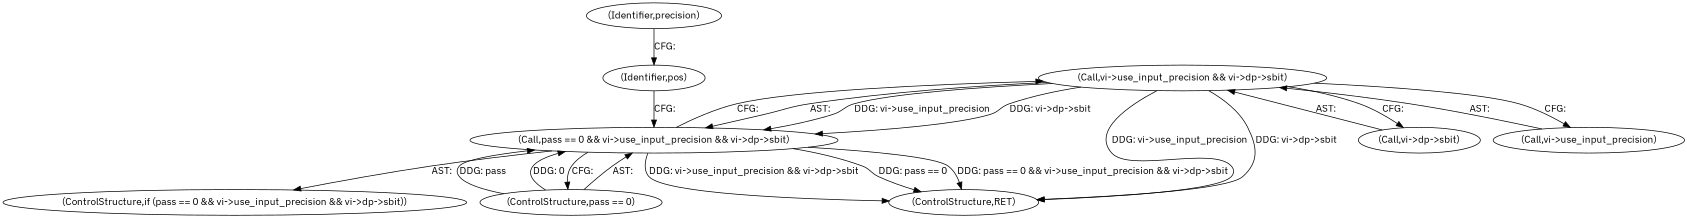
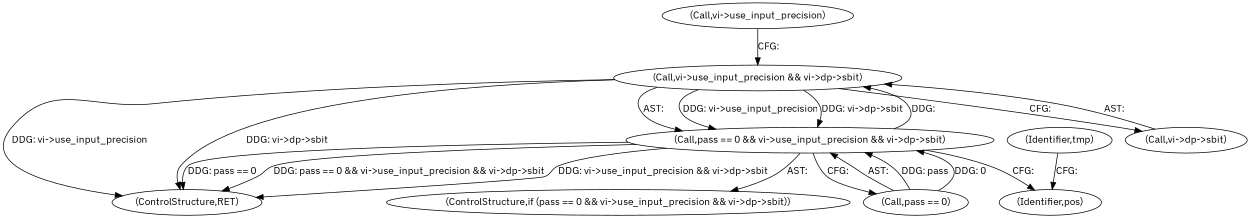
  digraph {
    fontname="IBM Plex Sans"
    node [fontname="IBM Plex Sans"]
    edge [fontname="IBM Plex Sans"]
    n1 [label="(Call,vi->use_input_precision && vi->dp->sbit)"]
    n2 [label="(Call,pass == 0 && vi->use_input_precision && vi->dp->sbit)"]
    n3 [label="(ControlStructure,RET)"]
    n4 [label="(Call,vi->dp->sbit)"]
    n5 [label="(Call,vi->use_input_precision)"]
    n6 [label="(ControlStructure,if (pass == 0 && vi->use_input_precision && vi->dp->sbit))"]
-   n7 [label="(ControlStructure,pass == 0)"]
-   n8 [label="(Identifier,precision)"]
+   n7 [label="(Call,pass == 0)"]
+   n8 [label="(Identifier,tmp)"]
    n9 [label="(Identifier,pos)"]
    n1 -> n2 [label="AST: "]
    n1 -> n2 [label="DDG: vi->use_input_precision"]
    n1 -> n2 [label="DDG: vi->dp->sbit"]
    n1 -> n3 [label="DDG: vi->use_input_precision"]
    n1 -> n3 [label="DDG: vi->dp->sbit"]
    n1 -> n4 [label="CFG: "]
-   n1 -> n5 [label="CFG: "]
-   n2 -> n1 [label="CFG: "]
+   n2 -> n1 [label="DDG: "]
    n2 -> n3 [label="DDG: pass == 0"]
    n2 -> n3 [label="DDG: pass == 0 && vi->use_input_precision && vi->dp->sbit"]
    n2 -> n3 [label="DDG: vi->use_input_precision && vi->dp->sbit"]
    n2 -> n6 [label="AST: "]
    n2 -> n7 [label="CFG: "]
    n4 -> n1 [label="AST: "]
-   n5 -> n1 [label="AST: "]
+   n5 -> n1 [label="CFG: "]
    n7 -> n2 [label="AST: "]
    n7 -> n2 [label="DDG: pass"]
    n7 -> n2 [label="DDG: 0"]
    n8 -> n9 [label="CFG: "]
-   n9 -> n2 [label="CFG: "]
+   n2 -> n9 [label="CFG: "]
  }
